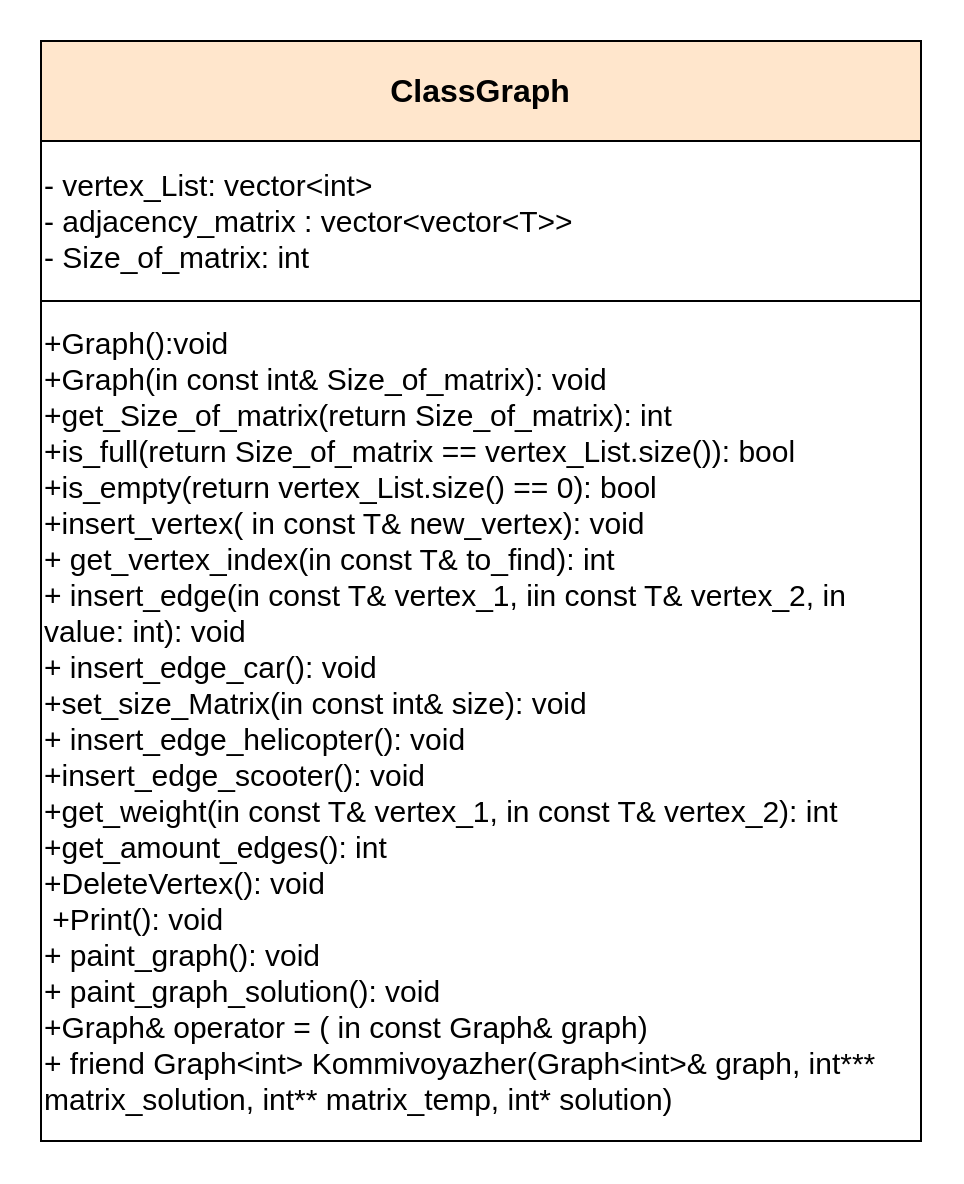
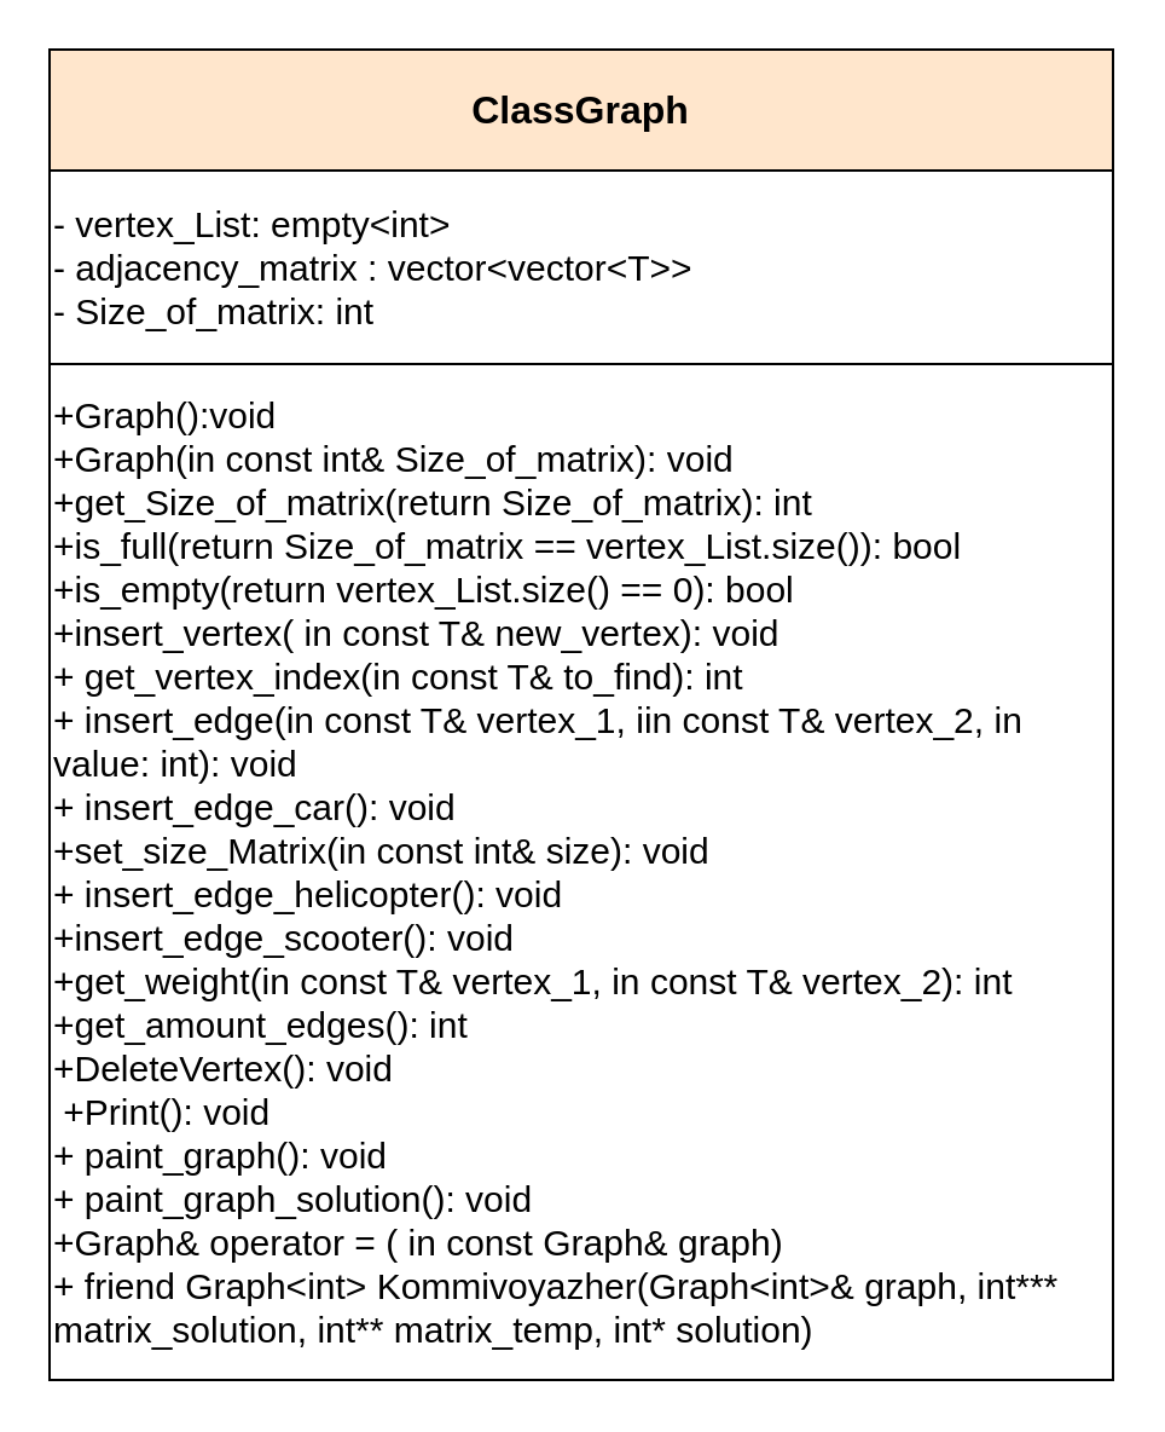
  <mxCell id="0" />
  <mxCell id="1" parent="0" />
  <mxCell id="2" value="ClassGraph" style="rounded=0;whiteSpace=wrap;html=1;fontSize=16;fontStyle=1;fillColor=#ffe6cc;" vertex="1" parent="1"><mxGeometry x="20" y="20" width="440" height="50" as="geometry" /></mxCell>
- <mxCell id="3" value="&lt;div&gt;- vertex_List: vector&amp;lt;int&amp;gt;&lt;/div&gt;&lt;div&gt;- adjacency_matrix : vector&amp;lt;vector&amp;lt;T&amp;gt;&amp;gt;&lt;/div&gt;&lt;div&gt;- Size_of_matrix: int&lt;/div&gt;" style="rounded=0;whiteSpace=wrap;html=1;fontSize=15;align=left;" vertex="1" parent="1"><mxGeometry x="20" y="70" width="440" height="80" as="geometry" /></mxCell>
+ <mxCell id="3" value="&lt;div&gt;- vertex_List: empty&amp;lt;int&amp;gt;&lt;/div&gt;&lt;div&gt;- adjacency_matrix : vector&amp;lt;vector&amp;lt;T&amp;gt;&amp;gt;&lt;/div&gt;&lt;div&gt;- Size_of_matrix: int&lt;/div&gt;" style="rounded=0;whiteSpace=wrap;html=1;fontSize=15;align=left;" vertex="1" parent="1"><mxGeometry x="20" y="70" width="440" height="80" as="geometry" /></mxCell>
  <mxCell id="4" value="&lt;div&gt;+Graph():void&lt;/div&gt;&lt;div&gt;+Graph(in const int&amp;amp; Size_of_matrix): void&lt;/div&gt;&lt;div&gt;+get_Size_of_matrix(return Size_of_matrix): int&lt;/div&gt;&lt;div&gt;+is_full(return Size_of_matrix == vertex_List.size()): bool&lt;/div&gt;&lt;div&gt;+is_empty(return vertex_List.size() == 0): bool&lt;/div&gt;&lt;div&gt;+insert_vertex( in const T&amp;amp; new_vertex): void&lt;/div&gt;&lt;div&gt;+ get_vertex_index(in const T&amp;amp; to_find): int&lt;/div&gt;&lt;div&gt;+ insert_edge(in const T&amp;amp; vertex_1, iin const T&amp;amp; vertex_2, in value: int): void&lt;/div&gt;&lt;div&gt;+ insert_edge_car(): void&lt;/div&gt;&lt;div&gt;+set_size_Matrix(in const int&amp;amp; size): void&lt;/div&gt;&lt;div&gt;+ insert_edge_helicopter(): void&lt;/div&gt;&lt;div&gt;+insert_edge_scooter(): void&lt;/div&gt;&lt;div&gt;+get_weight(in const T&amp;amp; vertex_1, in const T&amp;amp; vertex_2): int&lt;/div&gt;&lt;div&gt;+get_amount_edges(): int&lt;/div&gt;&lt;div&gt;+DeleteVertex(): void&lt;/div&gt;&lt;div&gt;&amp;nbsp;+Print(): void&lt;/div&gt;&lt;div&gt;+ paint_graph(): void&lt;/div&gt;&lt;div&gt;+ paint_graph_solution(): void&lt;/div&gt;&lt;div&gt;+Graph&amp;amp; operator = ( in const Graph&amp;amp; graph)&lt;/div&gt;&lt;div&gt;+&amp;nbsp;friend Graph&amp;lt;int&amp;gt; Kommivoyazher(Graph&amp;lt;int&amp;gt;&amp;amp; graph, int*** matrix_solution, int** matrix_temp, int* solution)&lt;/div&gt;" style="rounded=0;whiteSpace=wrap;html=1;fontSize=15;align=left;" vertex="1" parent="1"><mxGeometry x="20" y="150" width="440" height="420" as="geometry" /></mxCell>
